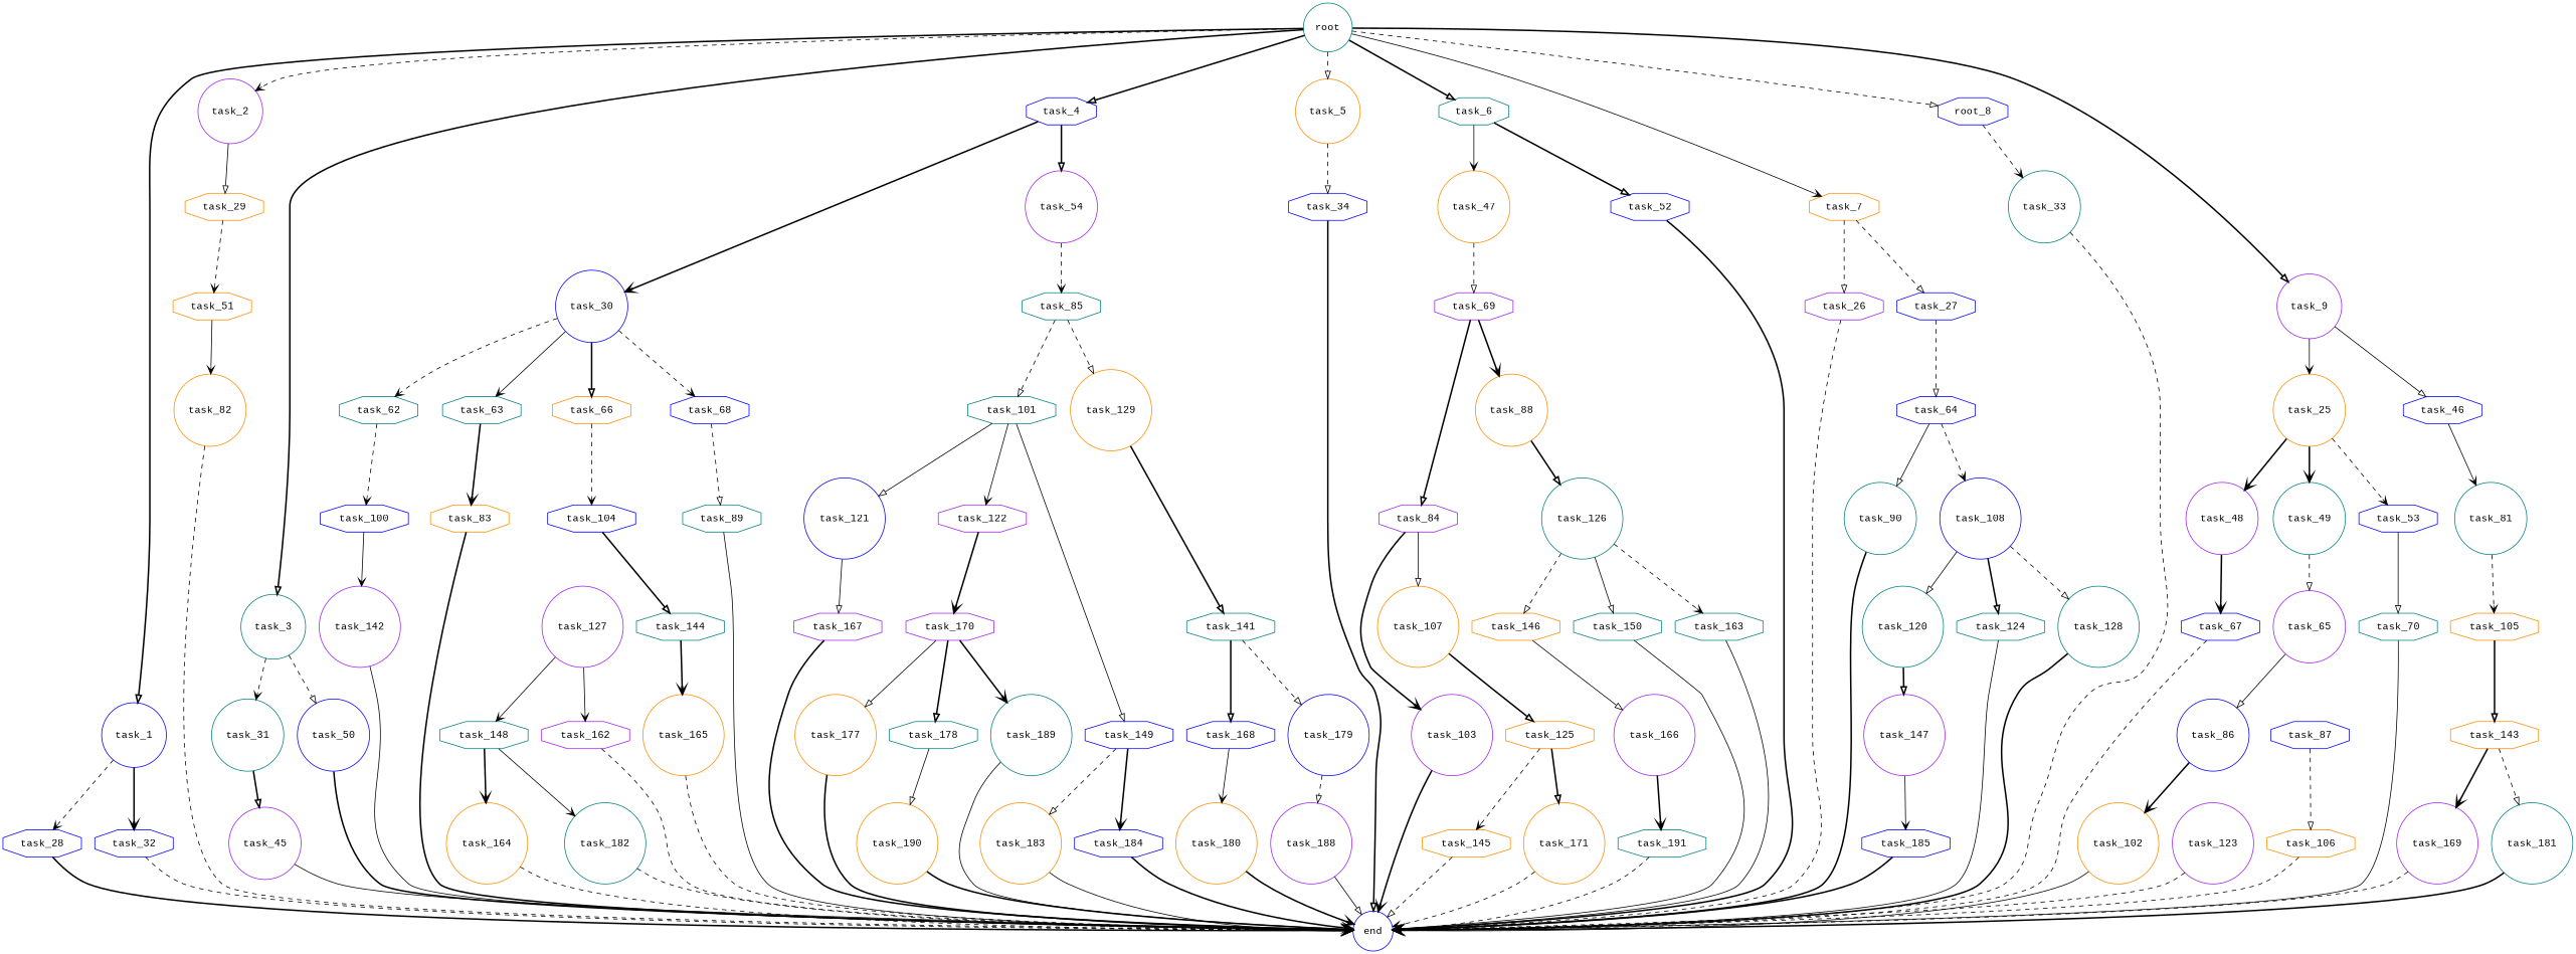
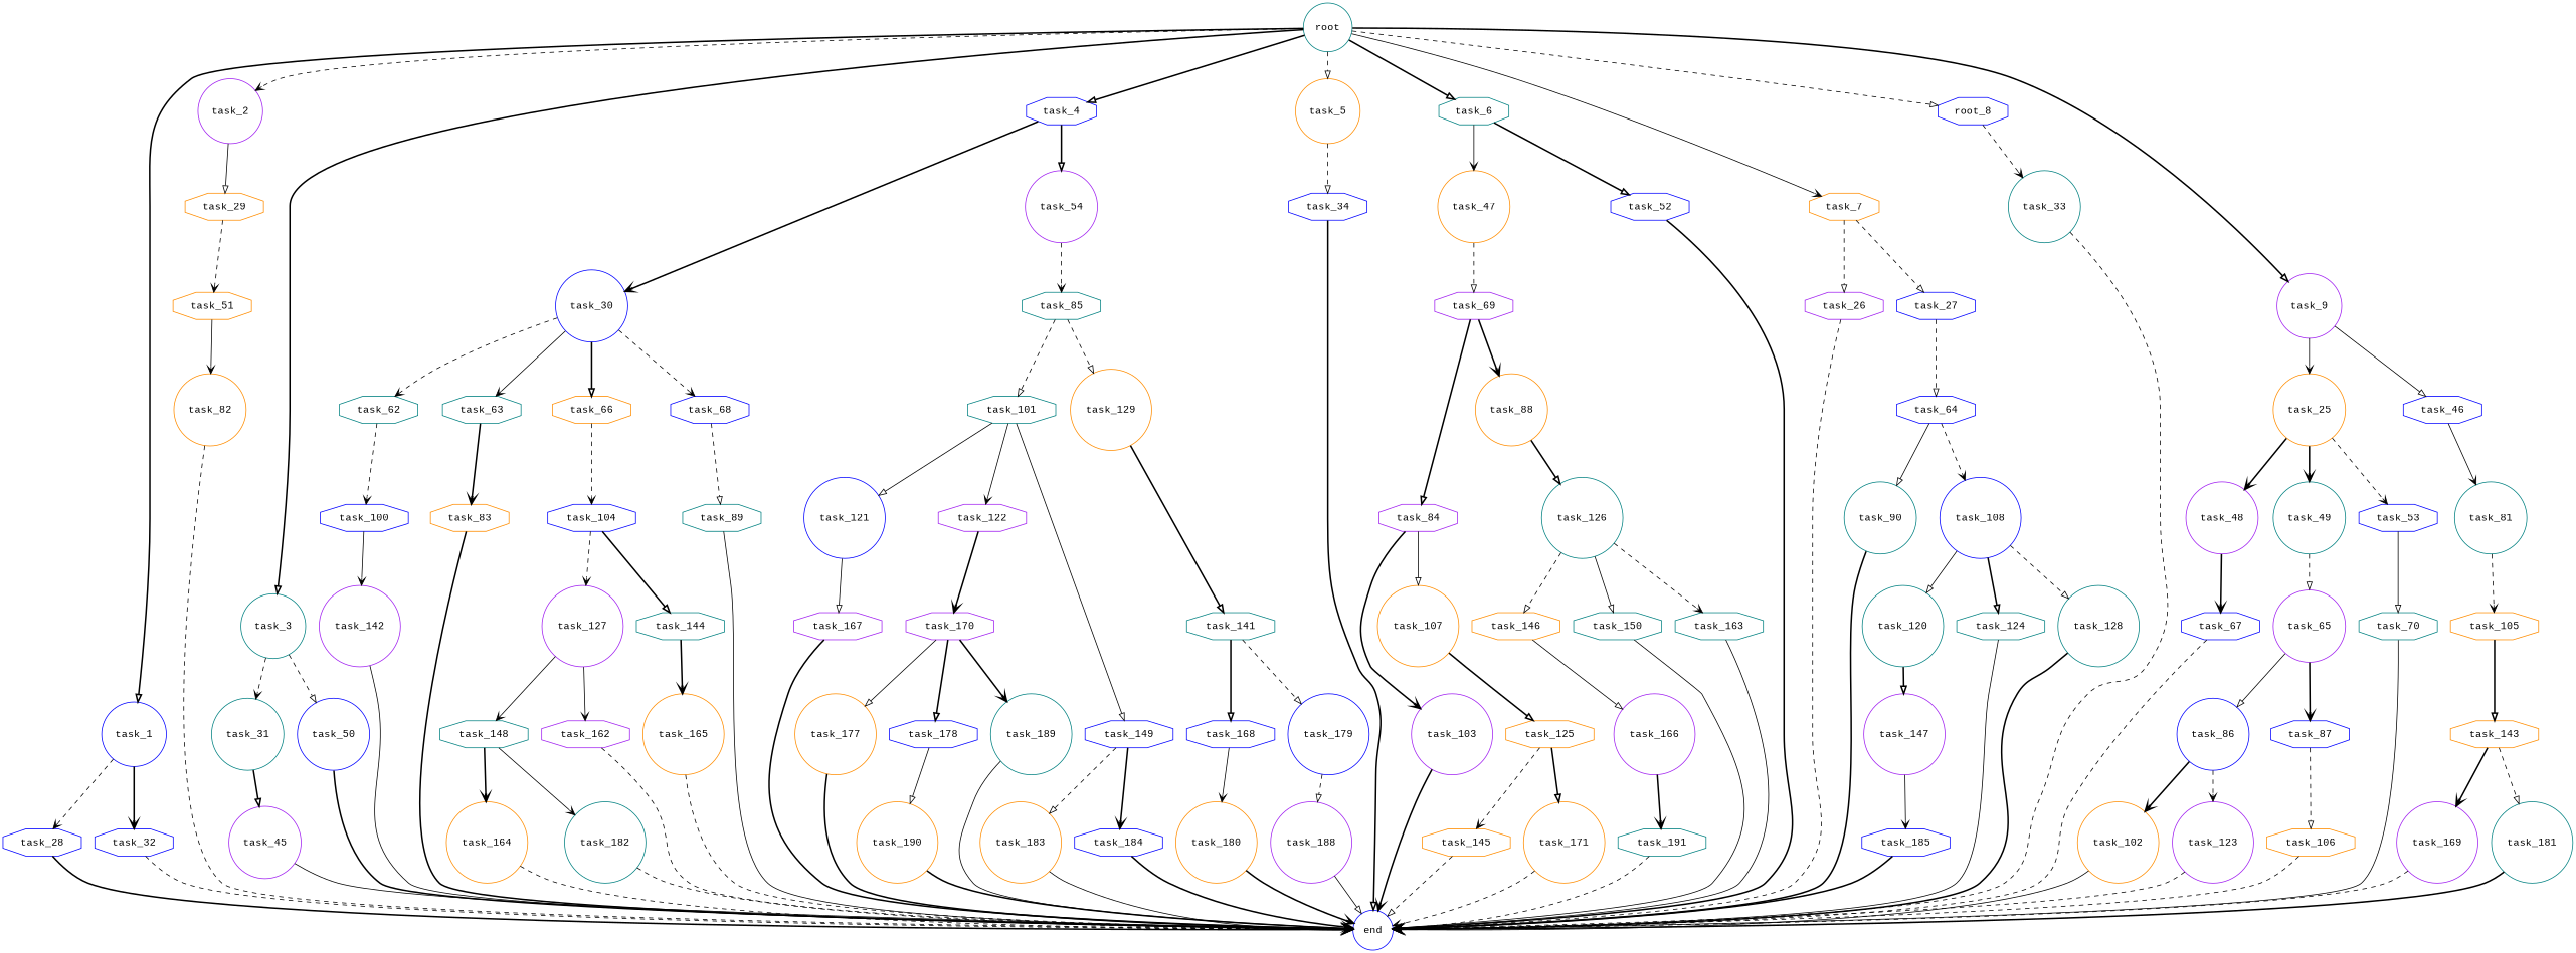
  digraph {
    fontname="Liberation Mono"
    node [color=teal fontname="Liberation Mono" shape=octagon]
    edge [arrowhead=vee fontname="Liberation Mono" style=bold]
    root [shape=circle]
    task_1 [color=blue shape=circle]
    task_2 [color=purple shape=circle]
    task_3 [shape=circle]
    task_4 [color=blue]
    task_5 [color=darkorange shape=circle]
    task_6
    task_7 [color=darkorange]
    n9 [color=blue label=root_8]
    task_9 [color=purple shape=circle]
    task_28 [color=blue]
    task_32 [color=blue]
    task_29 [color=darkorange]
    task_31 [shape=circle]
    task_50 [color=blue shape=circle]
    task_30 [color=blue shape=circle]
    task_54 [color=purple shape=circle]
    task_34 [color=blue]
    task_47 [color=darkorange shape=circle]
    task_52 [color=blue]
    task_26 [color=purple]
    task_27 [color=blue]
    task_33 [shape=circle]
    task_25 [color=darkorange shape=circle]
    task_46 [color=blue]
    end [color=blue shape=circle]
    task_51 [color=darkorange]
    task_45 [color=purple shape=circle]
    task_62
    task_63
    task_66 [color=darkorange]
    task_68 [color=blue]
    task_85
    task_69 [color=purple]
    task_64 [color=blue]
    task_48 [color=purple shape=circle]
    task_49 [shape=circle]
    task_53 [color=blue]
    task_81 [shape=circle]
    task_67 [color=blue]
    task_65 [color=purple shape=circle]
    task_70
    task_90 [shape=circle]
    task_108 [color=blue shape=circle]
    task_82 [color=darkorange shape=circle]
    task_100 [color=blue]
    task_83 [color=darkorange]
    task_104 [color=blue]
    task_89
    task_105 [color=darkorange]
    task_84 [color=purple]
    task_88 [color=darkorange shape=circle]
    task_86 [color=blue shape=circle]
    task_87 [color=blue]
    task_101
    task_129 [color=darkorange shape=circle]
    task_142 [color=purple shape=circle]
    task_120 [shape=circle]
    task_124
    task_128 [shape=circle]
    task_102 [color=darkorange shape=circle]
    task_123 [color=purple shape=circle]
    task_106 [color=darkorange]
    task_127 [color=purple shape=circle]
    task_144
    task_103 [color=purple shape=circle]
    task_107 [color=darkorange shape=circle]
    task_126 [shape=circle]
    task_143 [color=darkorange]
    task_125 [color=darkorange]
    task_121 [color=blue shape=circle]
    task_122 [color=purple]
    task_149 [color=blue]
    task_141
    task_146 [color=darkorange]
    task_150
    task_163
    task_167 [color=purple]
    task_170 [color=purple]
    task_183 [color=darkorange shape=circle]
    task_184 [color=blue]
    task_148
    task_162 [color=purple]
    task_165 [color=darkorange shape=circle]
    task_169 [color=purple shape=circle]
    task_181 [shape=circle]
    task_145 [color=darkorange]
    task_171 [color=darkorange shape=circle]
    task_147 [color=purple shape=circle]
    task_185 [color=blue]
    task_177 [color=darkorange shape=circle]
-   task_178
+   task_178 [color=blue]
    task_189 [shape=circle]
    task_166 [color=purple shape=circle]
    task_164 [color=darkorange shape=circle]
    task_182 [shape=circle]
    task_168 [color=blue]
    task_179 [color=blue shape=circle]
    task_180 [color=darkorange shape=circle]
    task_188 [color=purple shape=circle]
    task_191
    task_190 [color=darkorange shape=circle]
    root -> task_1 [arrowhead=onormal]
    root -> task_2 [style=dashed]
    root -> task_3 [arrowhead=onormal]
    root -> task_4 [arrowhead=onormal]
    root -> task_5 [arrowhead=onormal style=dashed]
    root -> task_6 [arrowhead=onormal]
    root -> task_7 [style=solid]
    root -> n9 [arrowhead=onormal style=dashed]
    root -> task_9 [arrowhead=onormal]
    task_1 -> task_28 [style=dashed]
    task_1 -> task_32
    task_2 -> task_29 [arrowhead=onormal style=solid]
    task_3 -> task_31 [style=dashed]
    task_3 -> task_50 [arrowhead=onormal style=dashed]
    task_4 -> task_30
    task_4 -> task_54 [arrowhead=onormal]
    task_5 -> task_34 [arrowhead=onormal style=dashed]
    task_6 -> task_47 [style=solid]
    task_6 -> task_52 [arrowhead=onormal]
    task_7 -> task_26 [arrowhead=onormal style=dashed]
    task_7 -> task_27 [arrowhead=onormal style=dashed]
    n9 -> task_33 [style=dashed]
    task_9 -> task_25 [style=solid]
    task_9 -> task_46 [arrowhead=onormal style=solid]
    task_28 -> end
    task_32 -> end [style=dashed]
    task_29 -> task_51 [style=dashed]
    task_31 -> task_45 [arrowhead=onormal]
    task_50 -> end
    task_30 -> task_62 [style=dashed]
    task_30 -> task_63 [style=solid]
    task_30 -> task_66 [arrowhead=onormal]
    task_30 -> task_68 [style=dashed]
    task_54 -> task_85 [style=dashed]
    task_34 -> end [arrowhead=onormal]
    task_47 -> task_69 [arrowhead=onormal style=dashed]
    task_52 -> end [arrowhead=onormal]
    task_26 -> end [arrowhead=onormal style=dashed]
    task_27 -> task_64 [arrowhead=onormal style=dashed]
    task_33 -> end [style=dashed]
    task_25 -> task_48
    task_25 -> task_49
    task_25 -> task_53 [style=dashed]
    task_46 -> task_81 [style=solid]
    task_51 -> task_82 [style=solid]
    task_45 -> end [arrowhead=onormal style=solid]
    task_62 -> task_100 [style=dashed]
    task_63 -> task_83
    task_66 -> task_104 [style=dashed]
    task_68 -> task_89 [arrowhead=onormal style=dashed]
    task_85 -> task_101 [arrowhead=onormal style=dashed]
    task_85 -> task_129 [arrowhead=onormal style=dashed]
    task_69 -> task_84 [arrowhead=onormal]
    task_69 -> task_88
    task_64 -> task_90 [arrowhead=onormal style=solid]
    task_64 -> task_108 [style=dashed]
    task_48 -> task_67
    task_49 -> task_65 [arrowhead=onormal style=dashed]
    task_53 -> task_70 [arrowhead=onormal style=solid]
    task_81 -> task_105 [style=dashed]
    task_67 -> end [arrowhead=onormal style=dashed]
    task_65 -> task_86 [arrowhead=onormal style=solid]
+   task_65 -> task_87
    task_70 -> end [arrowhead=onormal style=solid]
    task_90 -> end
    task_108 -> task_120 [arrowhead=onormal style=solid]
    task_108 -> task_124 [arrowhead=onormal]
    task_108 -> task_128 [arrowhead=onormal style=dashed]
    task_82 -> end [style=dashed]
    task_100 -> task_142 [style=solid]
    task_83 -> end
+   task_104 -> task_127 [style=dashed]
    task_104 -> task_144 [arrowhead=onormal]
    task_89 -> end [arrowhead=onormal style=solid]
    task_105 -> task_143 [arrowhead=onormal]
    task_84 -> task_103
    task_84 -> task_107 [arrowhead=onormal style=solid]
    task_88 -> task_126 [arrowhead=onormal]
    task_86 -> task_102
+   task_86 -> task_123 [style=dashed]
    task_87 -> task_106 [arrowhead=onormal style=dashed]
    task_101 -> task_121 [arrowhead=onormal style=solid]
    task_101 -> task_122 [style=solid]
    task_101 -> task_149 [arrowhead=onormal style=solid]
    task_129 -> task_141 [arrowhead=onormal]
    task_142 -> end [style=solid]
    task_120 -> task_147 [arrowhead=onormal]
    task_124 -> end [style=solid]
    task_128 -> end
    task_102 -> end [style=solid]
    task_123 -> end [arrowhead=onormal style=dashed]
    task_106 -> end [style=dashed]
    task_127 -> task_148 [style=solid]
    task_127 -> task_162 [style=solid]
    task_144 -> task_165
    task_103 -> end
    task_107 -> task_125 [arrowhead=onormal]
    task_126 -> task_146 [arrowhead=onormal style=dashed]
    task_126 -> task_150 [arrowhead=onormal style=solid]
    task_126 -> task_163 [style=dashed]
    task_143 -> task_169
    task_143 -> task_181 [arrowhead=onormal style=dashed]
    task_125 -> task_145 [style=dashed]
    task_125 -> task_171 [arrowhead=onormal]
    task_121 -> task_167 [arrowhead=onormal style=solid]
    task_122 -> task_170
    task_149 -> task_183 [arrowhead=onormal style=dashed]
    task_149 -> task_184
    task_141 -> task_168 [arrowhead=onormal]
    task_141 -> task_179 [arrowhead=onormal style=dashed]
    task_146 -> task_166 [arrowhead=onormal style=solid]
    task_150 -> end [style=solid]
    task_163 -> end [style=solid]
    task_167 -> end
    task_170 -> task_177 [arrowhead=onormal style=solid]
    task_170 -> task_178 [arrowhead=onormal]
    task_170 -> task_189
    task_183 -> end [arrowhead=onormal style=solid]
    task_184 -> end
    task_148 -> task_164
    task_148 -> task_182 [style=solid]
    task_162 -> end [arrowhead=onormal style=dashed]
    task_165 -> end [style=dashed]
    task_169 -> end [arrowhead=onormal style=dashed]
    task_181 -> end
    task_145 -> end [arrowhead=onormal style=dashed]
    task_171 -> end [style=dashed]
    task_147 -> task_185 [style=solid]
    task_185 -> end
    task_177 -> end [arrowhead=onormal]
    task_178 -> task_190 [arrowhead=onormal style=solid]
    task_189 -> end [arrowhead=onormal style=solid]
    task_166 -> task_191
    task_164 -> end [style=dashed]
    task_182 -> end [arrowhead=onormal style=dashed]
    task_168 -> task_180 [style=solid]
    task_179 -> task_188 [arrowhead=onormal style=dashed]
    task_180 -> end
    task_188 -> end [arrowhead=onormal style=solid]
    task_191 -> end [style=dashed]
    task_190 -> end
  }
